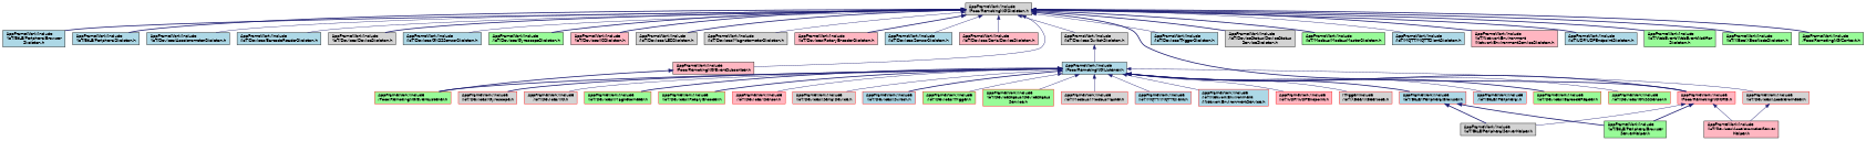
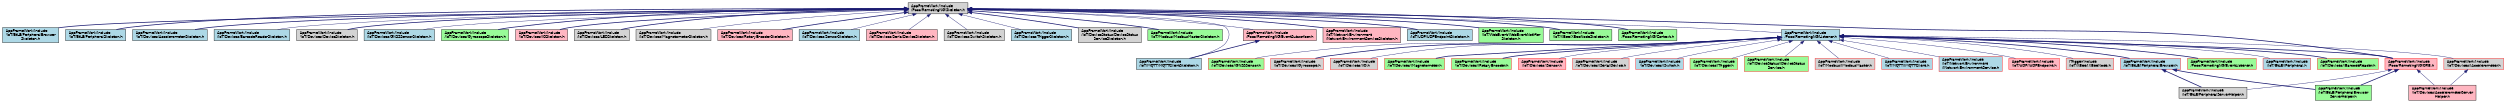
  digraph {
    node [color=black fillcolor=lightblue fontname=Helvetica fontsize=10 shape=record style=filled]
    edge [color=midnightblue dir=back fontname=Helvetica fontsize=10 labelfontname=Helvetica labelfontsize=10 style=bold]
    n1 [fillcolor=lightgrey fontcolor=black height=0.2 label="AppFrameWork/include\l/Poco/RemotingNG/Skeleton.h" width=0.4]
    n2 [height=0.2 label="AppFrameWork/include\l/IoT/BtLE/PeripheralBrowser\lSkeleton.h" width=0.4]
    n3 [height=0.2 label="AppFrameWork/include\l/IoT/BtLE/PeripheralSkeleton.h" width=0.4]
    n4 [height=0.2 label="AppFrameWork/include\l/IoT/Devices/AccelerometerSkeleton.h" width=0.4]
    n5 [height=0.2 label="AppFrameWork/include\l/IoT/Devices/BarcodeReaderSkeleton.h" width=0.4]
    n6 [fillcolor=lightgrey height=0.2 label="AppFrameWork/include\l/IoT/Devices/DeviceSkeleton.h" width=0.4]
    n7 [height=0.2 label="AppFrameWork/include\l/IoT/Devices/GNSSSensorSkeleton.h" width=0.4]
    n8 [fillcolor=palegreen height=0.2 label="AppFrameWork/include\l/IoT/Devices/GyroscopeSkeleton.h" width=0.4]
    n9 [fillcolor=lightpink height=0.2 label="AppFrameWork/include\l/IoT/Devices/IOSkeleton.h" width=0.4]
    n10 [fillcolor=lightgrey height=0.2 label="AppFrameWork/include\l/IoT/Devices/LEDSkeleton.h" width=0.4]
    n11 [fillcolor=lightgrey height=0.2 label="AppFrameWork/include\l/IoT/Devices/MagnetometerSkeleton.h" width=0.4]
    n12 [fillcolor=lightpink height=0.2 label="AppFrameWork/include\l/IoT/Devices/RotaryEncoderSkeleton.h" width=0.4]
    n13 [height=0.2 label="AppFrameWork/include\l/IoT/Devices/SensorSkeleton.h" width=0.4]
    n14 [fillcolor=lightpink height=0.2 label="AppFrameWork/include\l/IoT/Devices/SerialDeviceSkeleton.h" width=0.4]
    n15 [fillcolor=lightgrey height=0.2 label="AppFrameWork/include\l/IoT/Devices/SwitchSkeleton.h" width=0.4]
    n16 [height=0.2 label="AppFrameWork/include\l/IoT/Devices/TriggerSkeleton.h" width=0.4]
    n17 [fillcolor=lightgrey height=0.2 label="AppFrameWork/include\l/IoT/DeviceStatus/DeviceStatus\lServiceSkeleton.h" width=0.4]
    n18 [fillcolor=palegreen height=0.2 label="AppFrameWork/include\l/IoT/Modbus/ModbusMasterSkeleton.h" width=0.4]
    n19 [height=0.2 label="AppFrameWork/include\l/IoT/MQTT/MQTTClientSkeleton.h" width=0.4]
    n20 [fillcolor=lightpink height=0.2 label="AppFrameWork/include\l/IoT/NetworkEnvironment\l/NetworkEnvironmentServiceSkeleton.h" width=0.4]
    n21 [height=0.2 label="AppFrameWork/include\l/IoT/UDP/UDPEndpointSkeleton.h" width=0.4]
    n22 [fillcolor=palegreen height=0.2 label="AppFrameWork/include\l/IoT/WebEvent/WebEventNotifier\lSkeleton.h" width=0.4]
    n23 [fillcolor=palegreen height=0.2 label="AppFrameWork/include\l/IoT/XBee/XBeeNodeSkeleton.h" width=0.4]
    n24 [fillcolor=palegreen height=0.2 label="AppFrameWork/include\l/Poco/RemotingNG/Context.h" width=0.4]
    n25 [fillcolor=lightpink height=0.2 label="AppFrameWork/include\l/Poco/RemotingNG/EventSubscriber.h" width=0.4]
    n26 [height=0.2 label="AppFrameWork/include\l/Poco/RemotingNG/Listener.h" width=0.4]
    n27 [color=red fillcolor=lightpink height=0.2 label="AppFrameWork/include\l/Poco/RemotingNG/ORB.h" width=0.4]
    n28 [color=red fillcolor=palegreen height=0.2 label="AppFrameWork/include\l/Poco/RemotingNG/EventListener.h" width=0.4]
    n29 [color=red height=0.2 label="AppFrameWork/include\l/IoT/BtLE/IPeripheral.h" width=0.4]
    n30 [color=red height=0.2 label="AppFrameWork/include\l/IoT/BtLE/IPeripheralBrowser.h" width=0.4]
    n31 [color=red fillcolor=lightgrey height=0.2 label="AppFrameWork/include\l/IoT/Devices/IAccelerometer.h" width=0.4]
    n32 [color=red fillcolor=palegreen height=0.2 label="AppFrameWork/include\l/IoT/Devices/IBarcodeReader.h" width=0.4]
    n33 [color=red fillcolor=palegreen height=0.2 label="AppFrameWork/include\l/IoT/Devices/IGNSSSensor.h" width=0.4]
    n34 [color=red fillcolor=lightgrey height=0.2 label="AppFrameWork/include\l/IoT/Devices/IGyroscope.h" width=0.4]
    n35 [color=red fillcolor=lightgrey height=0.2 label="AppFrameWork/include\l/IoT/Devices/IIO.h" width=0.4]
    n36 [color=red fillcolor=palegreen height=0.2 label="AppFrameWork/include\l/IoT/Devices/IMagnetometer.h" width=0.4]
    n37 [color=red fillcolor=palegreen height=0.2 label="AppFrameWork/include\l/IoT/Devices/IRotaryEncoder.h" width=0.4]
    n38 [color=red fillcolor=lightpink height=0.2 label="AppFrameWork/include\l/IoT/Devices/ISensor.h" width=0.4]
    n39 [color=red fillcolor=lightgrey height=0.2 label="AppFrameWork/include\l/IoT/Devices/ISerialDevice.h" width=0.4]
    n40 [color=red height=0.2 label="AppFrameWork/include\l/IoT/Devices/ISwitch.h" width=0.4]
    n41 [color=red fillcolor=palegreen height=0.2 label="AppFrameWork/include\l/IoT/Devices/ITrigger.h" width=0.4]
    n42 [color=red fillcolor=palegreen height=0.2 label="AppFrameWork/include\l/IoT/DeviceStatus/IDeviceStatus\lService.h" width=0.4]
    n43 [color=red fillcolor=lightgrey height=0.2 label="AppFrameWork/include\l/IoT/Modbus/IModbusMaster.h" width=0.4]
    n44 [color=red height=0.2 label="AppFrameWork/include\l/IoT/MQTT/IMQTTClient.h" width=0.4]
    n45 [color=red height=0.2 label="AppFrameWork/include\l/IoT/NetworkEnvironment\l/INetworkEnvironmentService.h" width=0.4]
    n46 [color=red fillcolor=lightpink height=0.2 label="AppFrameWork/include\l/IoT/UDP/IUDPEndpoint.h" width=0.4]
    n47 [color=red fillcolor=lightgrey height=0.2 label="ITrigger/include\l/IoT/XBee/IXBeeNode.h" width=0.4]
    n48 [fillcolor=lightgrey height=0.2 label="AppFrameWork/include\l/IoT/BtLE/PeripheralServerHelper.h" width=0.4]
    n49 [fillcolor=palegreen height=0.2 label="AppFrameWork/include\l/IoT/BtLE/PeripheralBrowser\lServerHelper.h" width=0.4]
    n50 [fillcolor=lightpink height=0.2 label="AppFrameWork/include\l/IoT/Devices/AccelerometerServer\lHelper.h" width=0.4]
    n1 -> n2
    n1 -> n3
-   n1 -> n4 [style=solid]
+   n1 -> n4
    n1 -> n5 [style=solid]
    n1 -> n6
    n1 -> n7 [style=solid]
    n1 -> n8
    n1 -> n9
    n1 -> n10
    n1 -> n11 [style=solid]
    n1 -> n12
    n1 -> n13 [style=solid]
    n1 -> n14 [style=solid]
    n1 -> n15 [style=solid]
    n1 -> n16 [style=solid]
    n1 -> n17
    n1 -> n18
    n1 -> n19 [style=solid]
    n1 -> n20
    n1 -> n21
    n1 -> n22
    n1 -> n23
    n1 -> n24
    n1 -> n25 [style=solid]
-   n15 -> n26 [style=solid]
+   n1 -> n26 [style=solid]
    n1 -> n27
-   n25 -> n28
+   n25 -> n19
    n26 -> n27
    n26 -> n28
    n26 -> n29 [style=solid]
    n26 -> n30
    n26 -> n31 [style=solid]
    n26 -> n32
    n26 -> n33 [style=solid]
    n26 -> n34
    n26 -> n35 [style=solid]
    n26 -> n36
    n26 -> n37
    n26 -> n38 [style=solid]
    n26 -> n39 [style=solid]
-   n26 -> n40
+   n26 -> n40 [style=solid]
    n26 -> n41 [style=solid]
    n26 -> n42 [style=solid]
    n26 -> n43 [style=solid]
    n26 -> n44 [style=solid]
    n26 -> n45 [style=solid]
    n26 -> n46 [style=solid]
    n26 -> n47 [style=solid]
    n27 -> n48 [style=solid]
    n27 -> n49
    n27 -> n50 [style=solid]
    n30 -> n48
    n30 -> n49
    n31 -> n50 [style=solid]
  }
